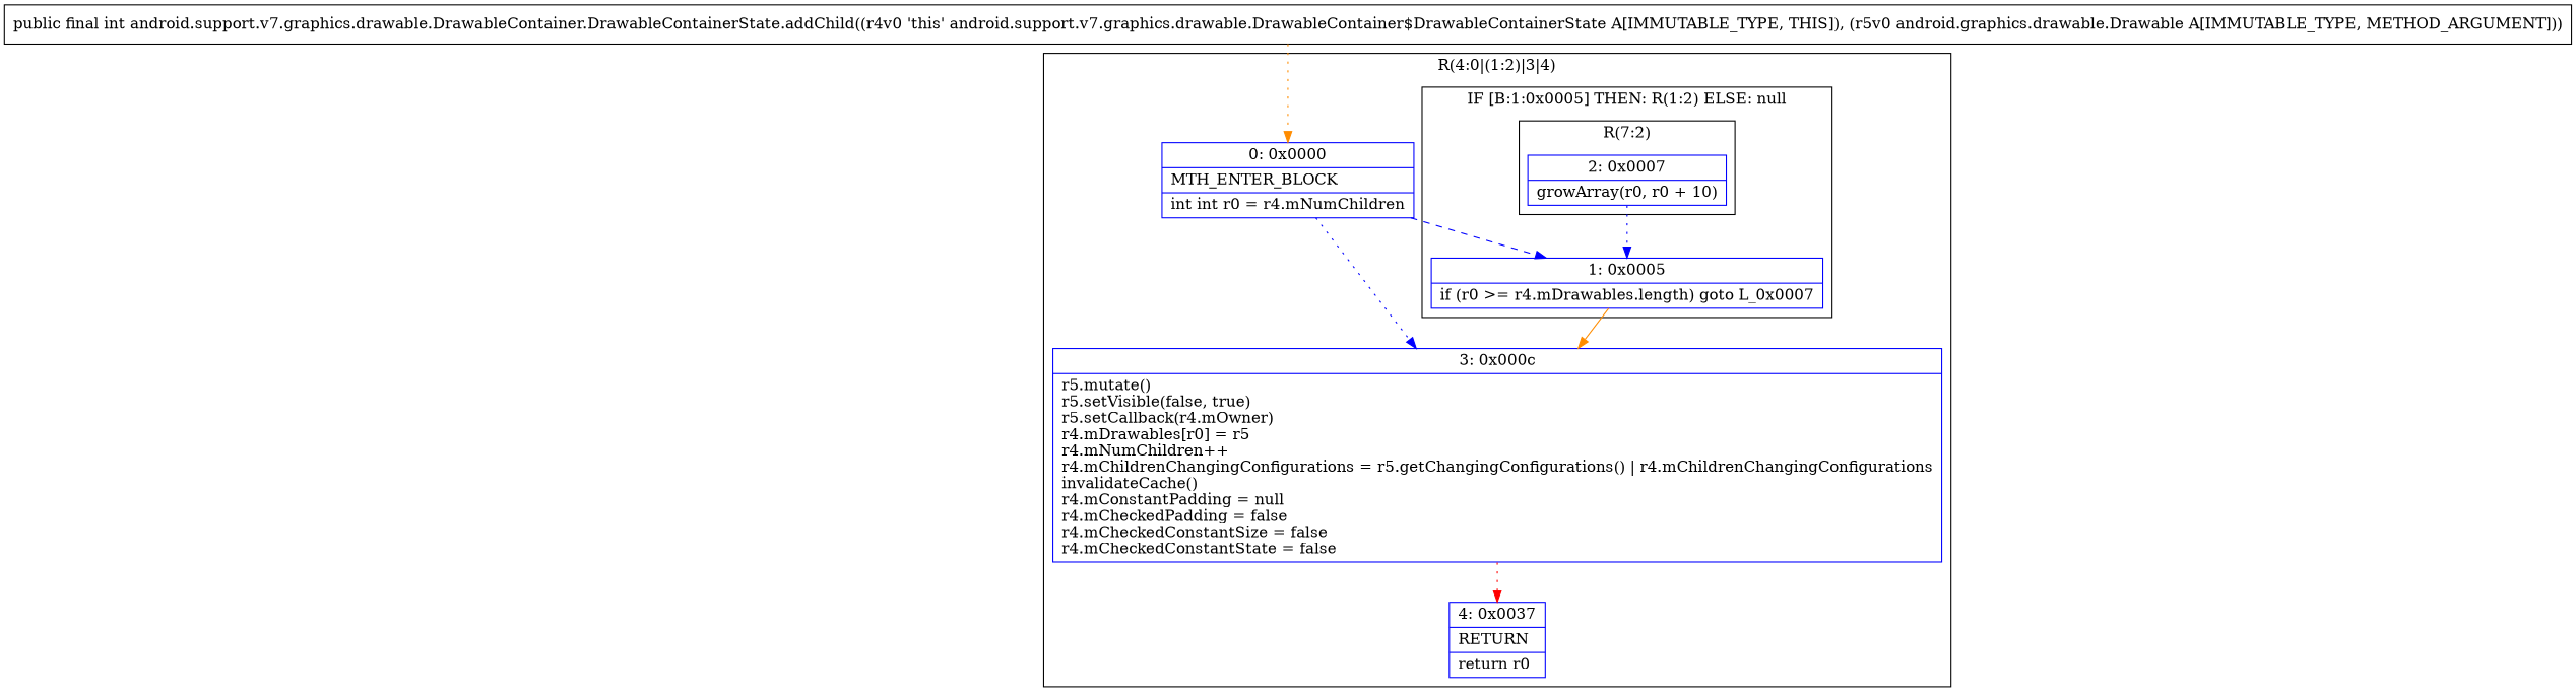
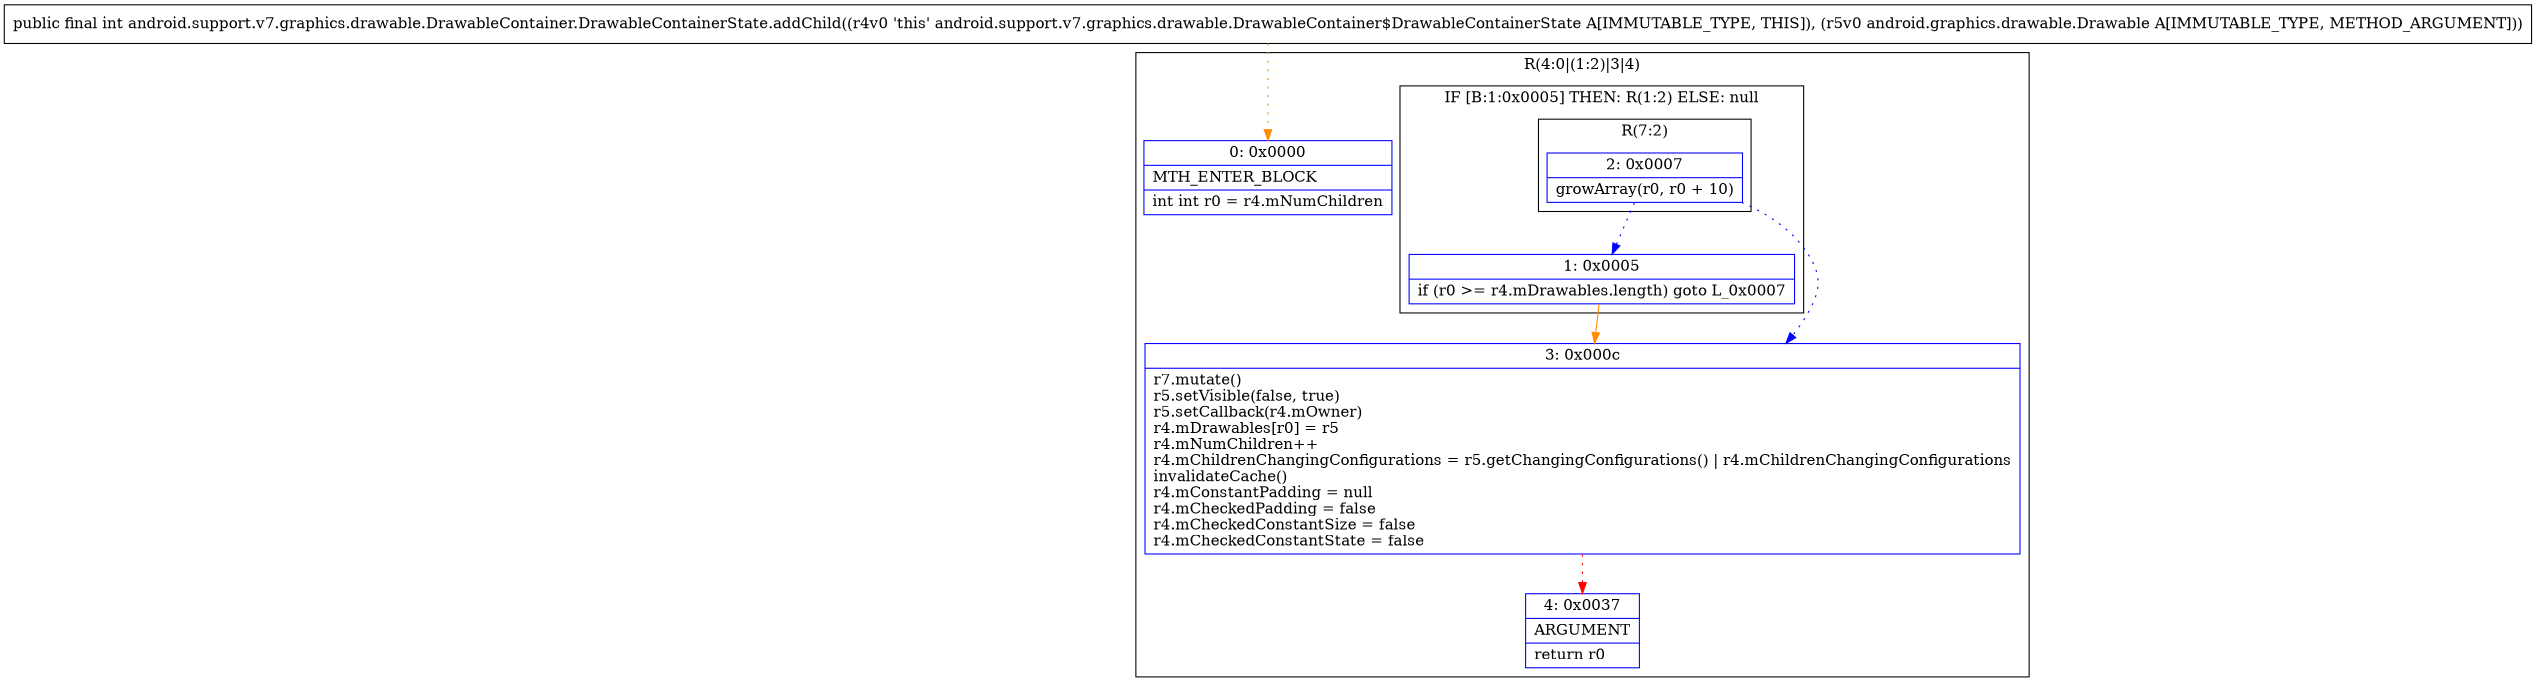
  digraph {
    node [color=blue shape=record]
    edge [color=blue style=dotted]
    n1 [label="{2\:\ 0x0007|growArray(r0, r0 + 10)\l}"]
    n2 [label="{1\:\ 0x0005|if (r0 \>= r4.mDrawables.length) goto L_0x0007\l}"]
    n3 [label="{0\:\ 0x0000|MTH_ENTER_BLOCK\l|int int r0 = r4.mNumChildren\l}"]
-   n4 [label="{3\:\ 0x000c|r5.mutate()\lr5.setVisible(false, true)\lr5.setCallback(r4.mOwner)\lr4.mDrawables[r0] = r5\lr4.mNumChildren++\lr4.mChildrenChangingConfigurations = r5.getChangingConfigurations() \| r4.mChildrenChangingConfigurations\linvalidateCache()\lr4.mConstantPadding = null\lr4.mCheckedPadding = false\lr4.mCheckedConstantSize = false\lr4.mCheckedConstantState = false\l}"]
-   n5 [label="{4\:\ 0x0037|RETURN\l|return r0\l}"]
+   n4 [label="{3\:\ 0x000c|r7.mutate()\lr5.setVisible(false, true)\lr5.setCallback(r4.mOwner)\lr4.mDrawables[r0] = r5\lr4.mNumChildren++\lr4.mChildrenChangingConfigurations = r5.getChangingConfigurations() \| r4.mChildrenChangingConfigurations\linvalidateCache()\lr4.mConstantPadding = null\lr4.mCheckedPadding = false\lr4.mCheckedConstantSize = false\lr4.mCheckedConstantState = false\l}"]
+   n5 [label="{4\:\ 0x0037|ARGUMENT\l|return r0\l}"]
    n6 [label="{public final int android.support.v7.graphics.drawable.DrawableContainer.DrawableContainerState.addChild((r4v0 'this' android.support.v7.graphics.drawable.DrawableContainer$DrawableContainerState A[IMMUTABLE_TYPE, THIS]), (r5v0 android.graphics.drawable.Drawable A[IMMUTABLE_TYPE, METHOD_ARGUMENT])) }" color=""]
    subgraph cluster_1 {
      label="R(4:0|(1:2)|3|4)"
      n3
      n4
      n5
      subgraph cluster_2 {
        label="IF [B:1:0x0005] THEN: R(1:2) ELSE: null"
        n2
        subgraph cluster_3 {
          label="R(7:2)"
          n1
        }
      }
    }
    n1 -> n2
-   n3 -> n4
+   n1 -> n4
    n2 -> n4 [color=darkorange style=solid]
-   n3 -> n2 [style=dashed]
    n4 -> n5 [color=red]
    n6 -> n3 [color=darkorange]
  }
